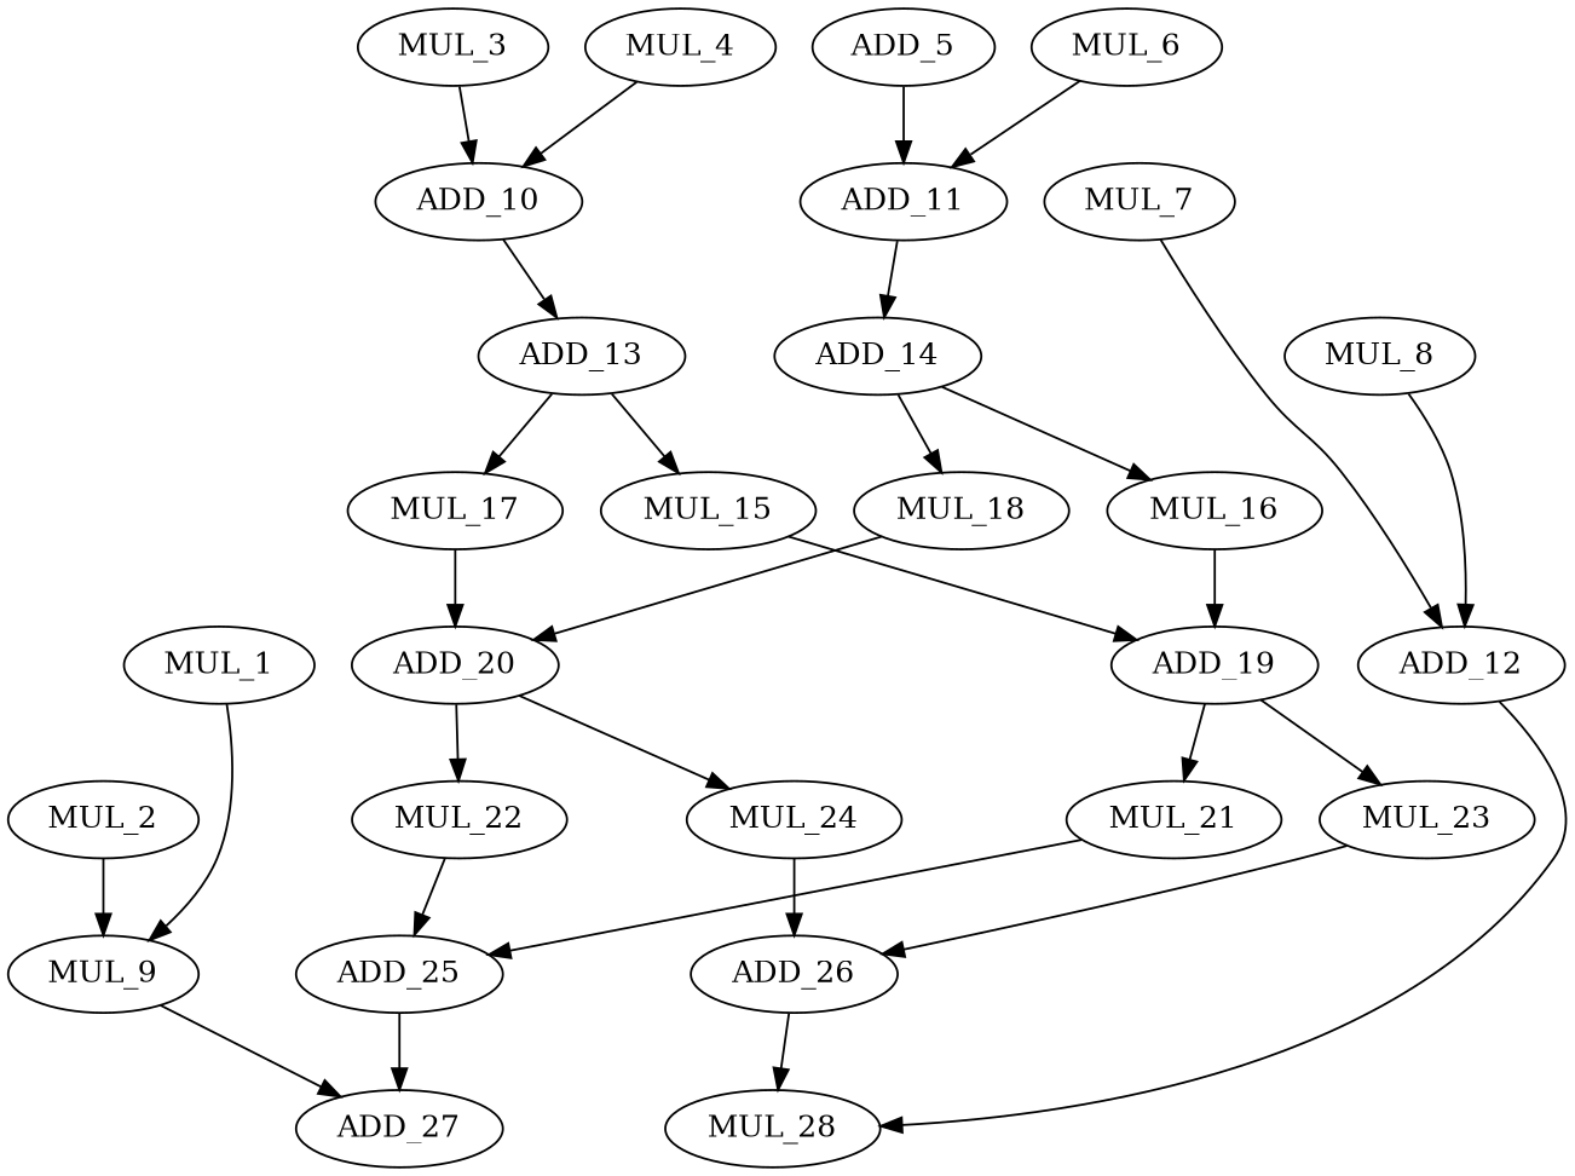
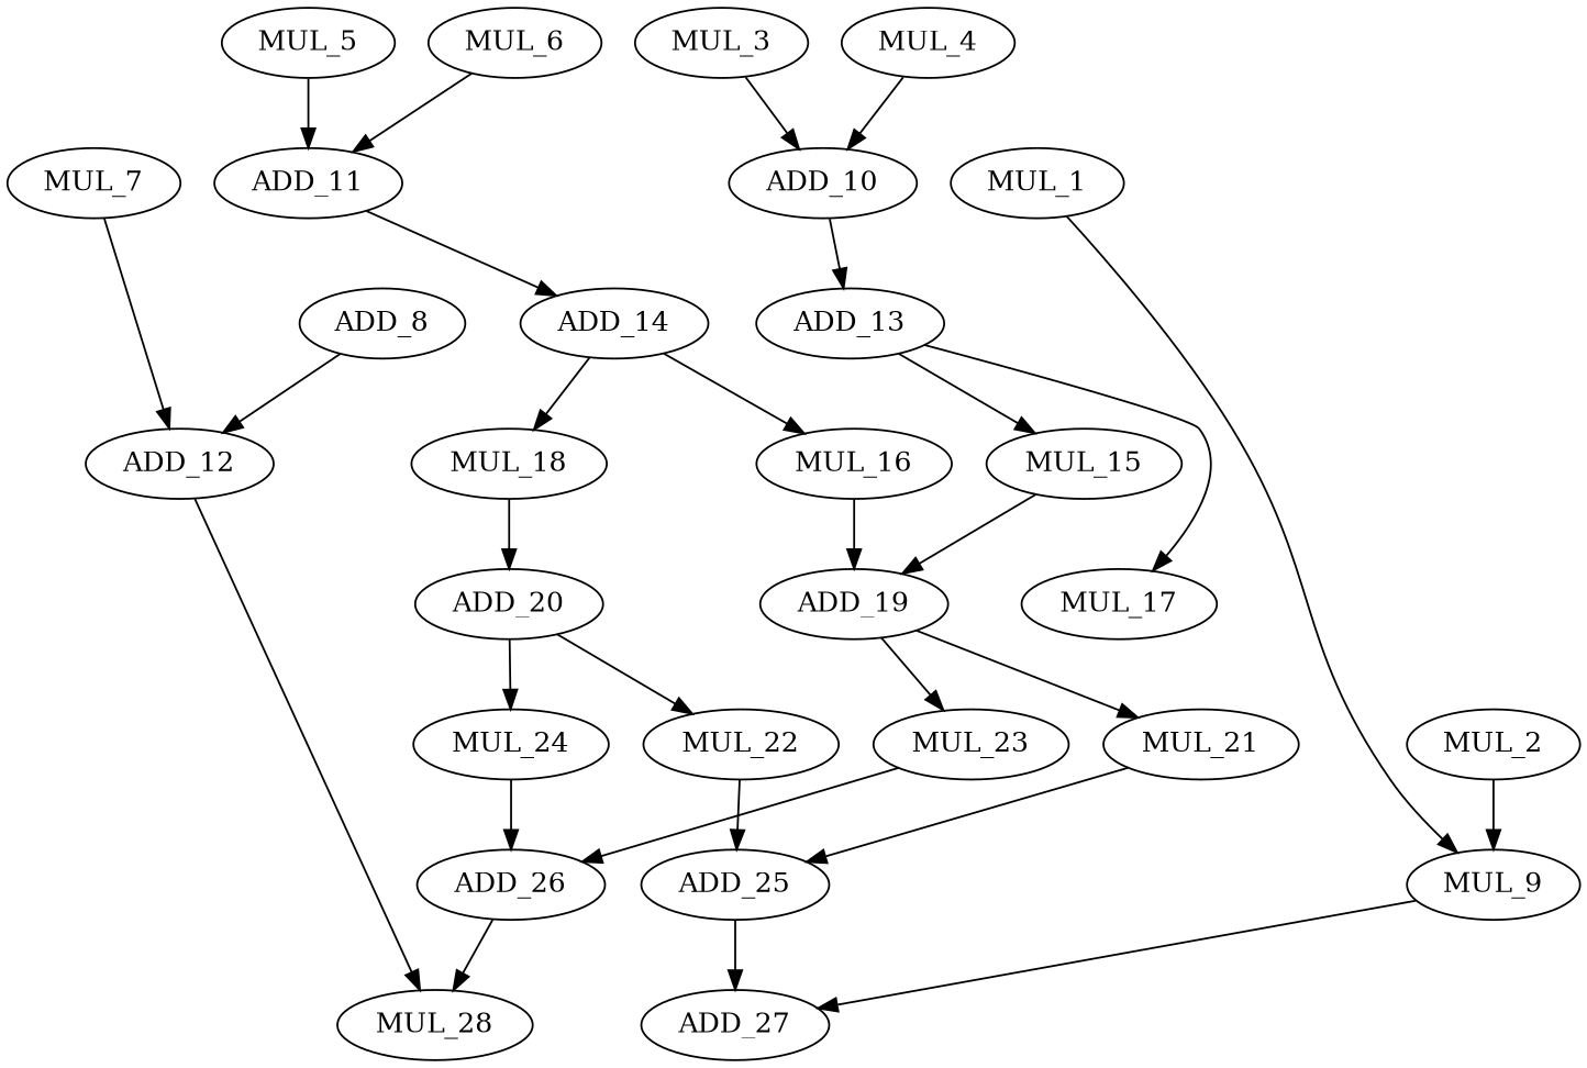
  digraph {
    edge [weight=0]
    n1 [label=MUL_9]
    MUL_1
    ADD_27
    MUL_2
    MUL_3
    ADD_10
    ADD_13
    MUL_15
    MUL_17
    MUL_4
-   MUL_5 [label=ADD_5]
+   MUL_5
    ADD_11
    ADD_14
    MUL_16
    MUL_18
    MUL_6
    MUL_7
    ADD_12
    n19 [label=MUL_28]
-   MUL_8
+   MUL_8 [label=ADD_8]
    ADD_19
    ADD_20
    MUL_21
    MUL_23
    MUL_22
    MUL_24
    ADD_25
    ADD_26
    n1 -> ADD_27
    MUL_1 -> n1
    MUL_2 -> n1 [weight=1]
    MUL_3 -> ADD_10
    ADD_10 -> ADD_13
    ADD_13 -> MUL_15
    ADD_13 -> MUL_17
    MUL_15 -> ADD_19
-   MUL_17 -> ADD_20 [weight=2]
    MUL_4 -> ADD_10
    MUL_5 -> ADD_11 [weight=1]
    ADD_11 -> ADD_14
    ADD_14 -> MUL_16
    ADD_14 -> MUL_18
    MUL_16 -> ADD_19 [weight=1]
    MUL_18 -> ADD_20 [weight=1]
    MUL_6 -> ADD_11
    MUL_7 -> ADD_12
    ADD_12 -> n19
    MUL_8 -> ADD_12
    ADD_19 -> MUL_21
    ADD_19 -> MUL_23
    ADD_20 -> MUL_22
    ADD_20 -> MUL_24
    MUL_21 -> ADD_25
    MUL_23 -> ADD_26
    MUL_22 -> ADD_25
    MUL_24 -> ADD_26 [weight=2]
    ADD_25 -> ADD_27 [weight=1]
    ADD_26 -> n19
  }
